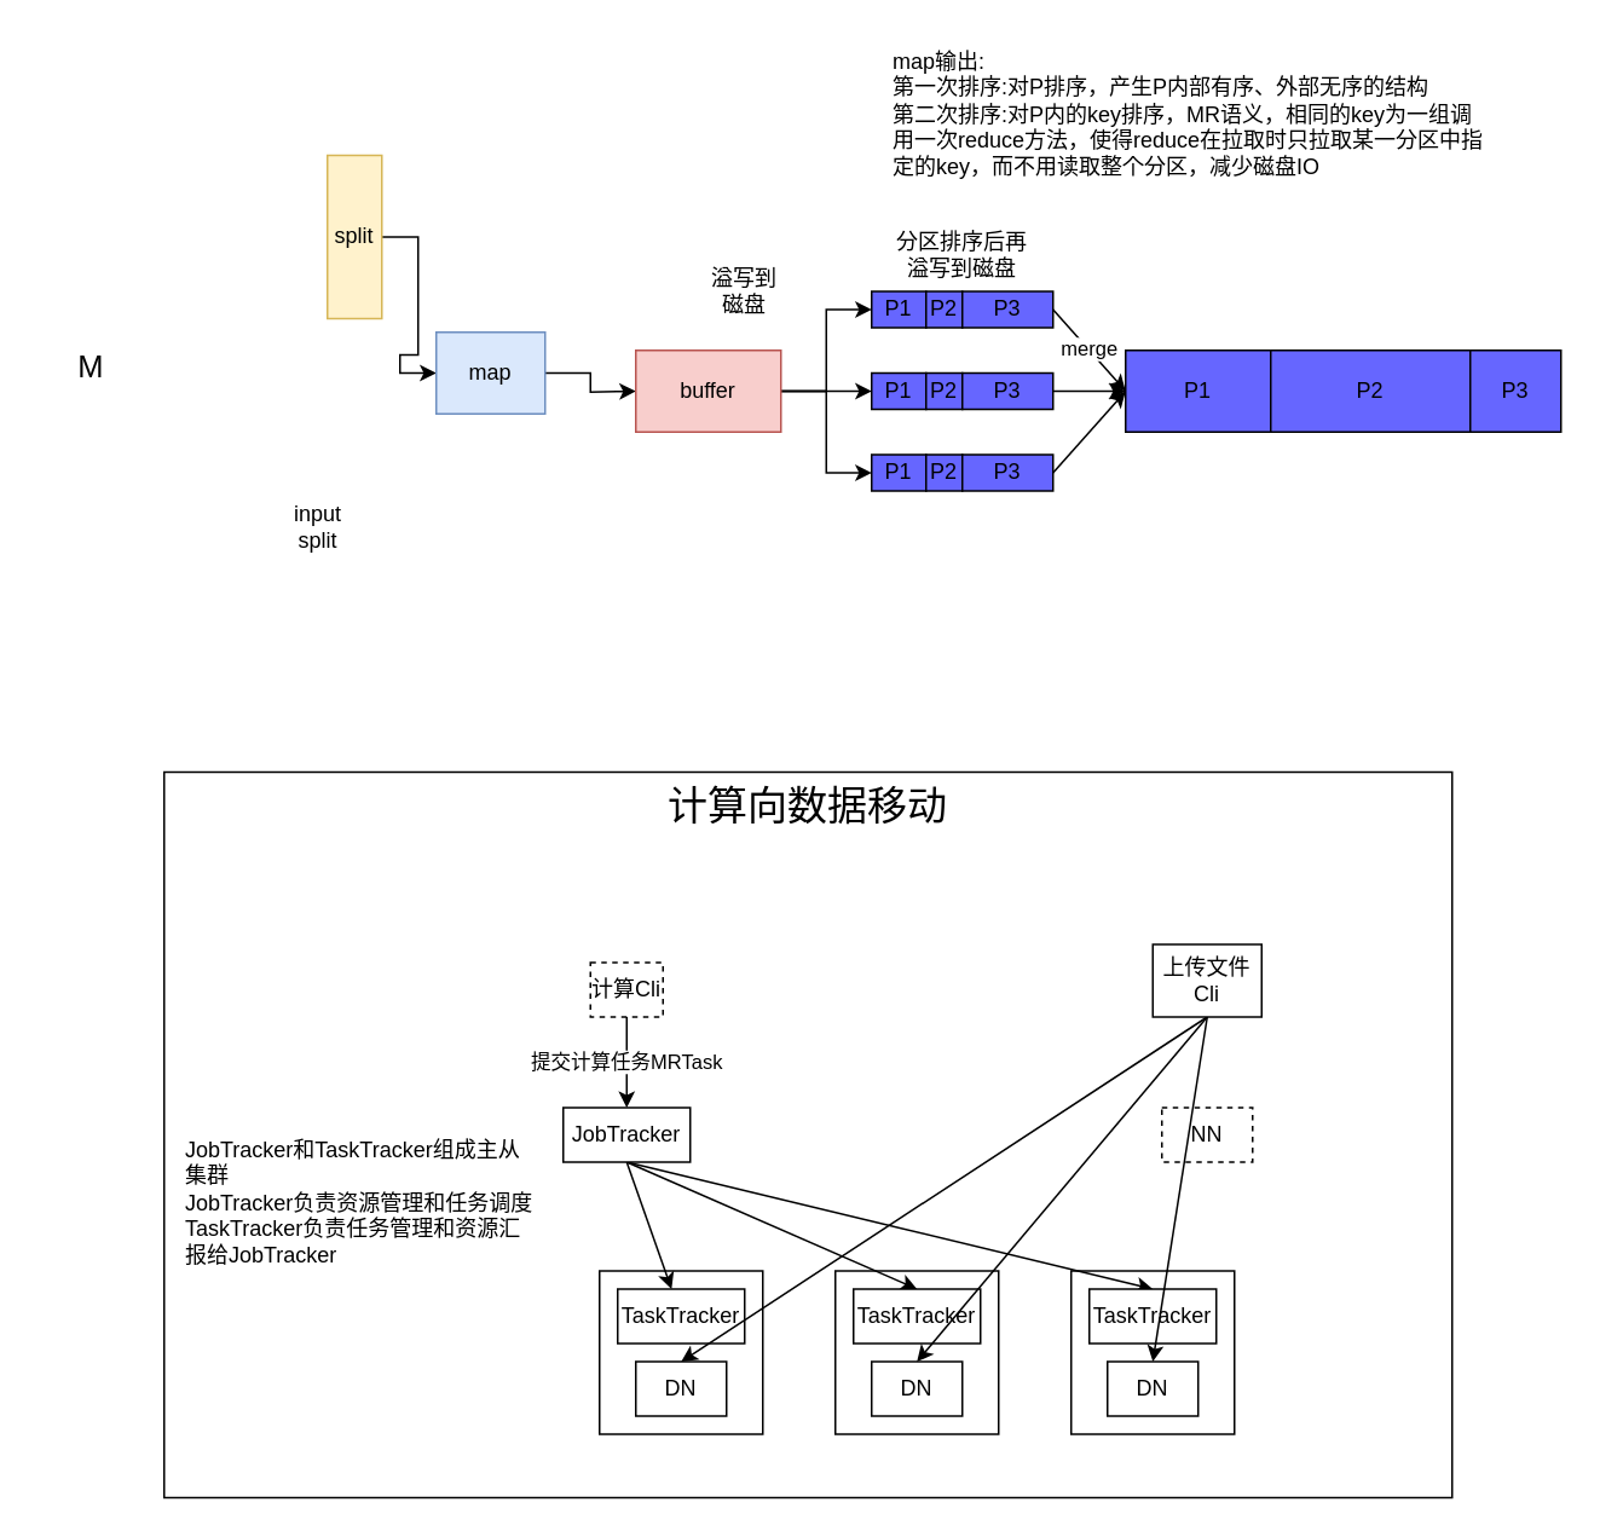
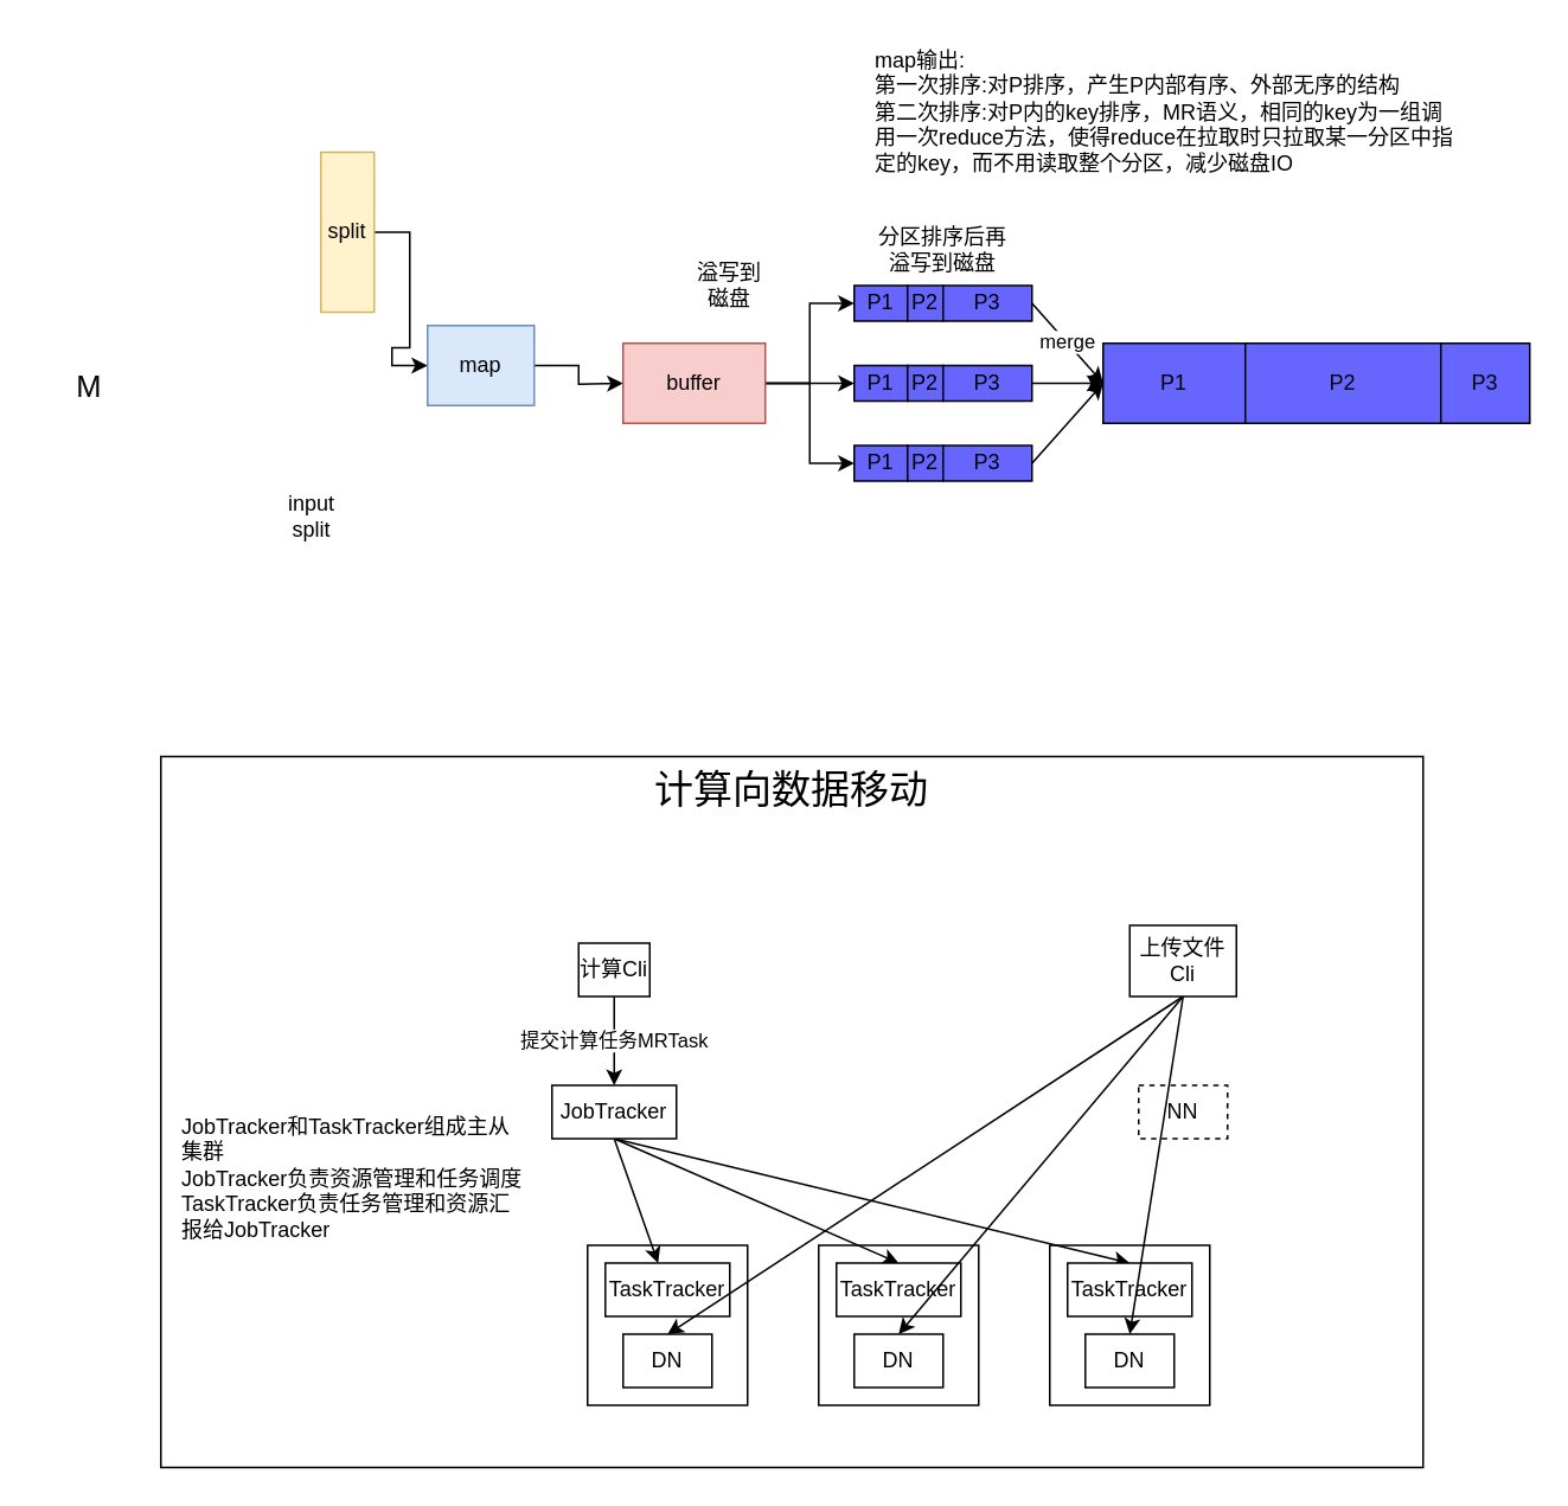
  <mxCell id="0" />
  <mxCell id="1" parent="0" />
  <mxCell id="2" value="&lt;font style=&quot;font-size: 22px&quot;&gt;计算向数据移动&lt;/font&gt;" style="rounded=0;whiteSpace=wrap;html=1;shadow=0;verticalAlign=top;" vertex="1" parent="1"><mxGeometry x="90" y="425" width="710" height="400" as="geometry" /></mxCell>
  <mxCell id="3" value="" style="rounded=0;whiteSpace=wrap;html=1;shadow=0;" vertex="1" parent="1"><mxGeometry x="460" y="700" width="90" height="90" as="geometry" /></mxCell>
  <mxCell id="4" value="" style="rounded=0;whiteSpace=wrap;html=1;shadow=0;" vertex="1" parent="1"><mxGeometry x="590" y="700" width="90" height="90" as="geometry" /></mxCell>
  <mxCell id="5" value="" style="rounded=0;whiteSpace=wrap;html=1;shadow=0;" vertex="1" parent="1"><mxGeometry x="330" y="700" width="90" height="90" as="geometry" /></mxCell>
  <mxCell id="6" style="edgeStyle=orthogonalEdgeStyle;rounded=0;orthogonalLoop=1;jettySize=auto;html=1;exitX=1;exitY=0.5;exitDx=0;exitDy=0;entryX=0;entryY=0.5;entryDx=0;entryDy=0;" parent="1" source="7" target="9" edge="1"><mxGeometry relative="1" as="geometry" /></mxCell>
  <mxCell id="7" value="split" style="rounded=0;whiteSpace=wrap;html=1;fillColor=#fff2cc;strokeColor=#d6b656;" parent="1" vertex="1"><mxGeometry x="180" y="85" width="30" height="90" as="geometry" /></mxCell>
  <mxCell id="8" style="edgeStyle=orthogonalEdgeStyle;rounded=0;orthogonalLoop=1;jettySize=auto;html=1;exitX=1;exitY=0.5;exitDx=0;exitDy=0;" parent="1" source="9" edge="1"><mxGeometry relative="1" as="geometry"><mxPoint x="350" y="215" as="targetPoint" /></mxGeometry></mxCell>
  <mxCell id="9" value="map" style="rounded=0;whiteSpace=wrap;html=1;fillColor=#dae8fc;strokeColor=#6c8ebf;" parent="1" vertex="1"><mxGeometry x="240" y="182.5" width="60" height="45" as="geometry" /></mxCell>
  <mxCell id="10" value="input&lt;br&gt;split" style="text;html=1;strokeColor=none;fillColor=none;align=center;verticalAlign=middle;whiteSpace=wrap;rounded=0;" parent="1" vertex="1"><mxGeometry x="155" y="280" width="40" height="20" as="geometry" /></mxCell>
  <mxCell id="11" style="edgeStyle=orthogonalEdgeStyle;rounded=0;orthogonalLoop=1;jettySize=auto;html=1;exitX=1;exitY=0.5;exitDx=0;exitDy=0;entryX=0;entryY=0.5;entryDx=0;entryDy=0;" parent="1" source="14" target="20" edge="1"><mxGeometry relative="1" as="geometry" /></mxCell>
  <mxCell id="12" style="edgeStyle=orthogonalEdgeStyle;rounded=0;orthogonalLoop=1;jettySize=auto;html=1;exitX=1;exitY=0.5;exitDx=0;exitDy=0;entryX=0;entryY=0.5;entryDx=0;entryDy=0;" parent="1" source="14" target="16" edge="1"><mxGeometry relative="1" as="geometry" /></mxCell>
  <mxCell id="13" style="edgeStyle=orthogonalEdgeStyle;rounded=0;orthogonalLoop=1;jettySize=auto;html=1;exitX=1;exitY=0.5;exitDx=0;exitDy=0;entryX=0;entryY=0.5;entryDx=0;entryDy=0;" parent="1" source="14" target="24" edge="1"><mxGeometry relative="1" as="geometry" /></mxCell>
  <mxCell id="14" value="buffer" style="rounded=0;whiteSpace=wrap;html=1;fillColor=#f8cecc;strokeColor=#b85450;" parent="1" vertex="1"><mxGeometry x="350" y="192.5" width="80" height="45" as="geometry" /></mxCell>
  <mxCell id="15" value="溢写到磁盘" style="text;html=1;strokeColor=none;fillColor=none;align=center;verticalAlign=middle;whiteSpace=wrap;rounded=0;" parent="1" vertex="1"><mxGeometry x="390" y="150" width="40" height="20" as="geometry" /></mxCell>
  <mxCell id="16" value="P1" style="rounded=0;whiteSpace=wrap;html=1;fillColor=#6666FF;" parent="1" vertex="1"><mxGeometry x="480" y="160" width="30" height="20" as="geometry" /></mxCell>
  <mxCell id="17" value="P2" style="rounded=0;whiteSpace=wrap;html=1;fillColor=#6666FF;" parent="1" vertex="1"><mxGeometry x="510" y="160" width="20" height="20" as="geometry" /></mxCell>
  <mxCell id="18" value="merge" style="rounded=0;orthogonalLoop=1;jettySize=auto;html=1;exitX=1;exitY=0.5;exitDx=0;exitDy=0;entryX=0;entryY=0.5;entryDx=0;entryDy=0;" parent="1" source="19" target="28" edge="1"><mxGeometry relative="1" as="geometry" /></mxCell>
  <mxCell id="19" value="P3" style="rounded=0;whiteSpace=wrap;html=1;fillColor=#6666FF;" parent="1" vertex="1"><mxGeometry x="530" y="160" width="50" height="20" as="geometry" /></mxCell>
  <mxCell id="20" value="P1" style="rounded=0;whiteSpace=wrap;html=1;fillColor=#6666FF;" parent="1" vertex="1"><mxGeometry x="480" y="205" width="30" height="20" as="geometry" /></mxCell>
  <mxCell id="21" value="P2" style="rounded=0;whiteSpace=wrap;html=1;fillColor=#6666FF;" parent="1" vertex="1"><mxGeometry x="510" y="205" width="20" height="20" as="geometry" /></mxCell>
  <mxCell id="22" style="edgeStyle=none;rounded=0;orthogonalLoop=1;jettySize=auto;html=1;exitX=1;exitY=0.5;exitDx=0;exitDy=0;entryX=0;entryY=0.5;entryDx=0;entryDy=0;" parent="1" source="23" target="28" edge="1"><mxGeometry relative="1" as="geometry" /></mxCell>
  <mxCell id="23" value="P3" style="rounded=0;whiteSpace=wrap;html=1;fillColor=#6666FF;" parent="1" vertex="1"><mxGeometry x="530" y="205" width="50" height="20" as="geometry" /></mxCell>
  <mxCell id="24" value="P1" style="rounded=0;whiteSpace=wrap;html=1;fillColor=#6666FF;" parent="1" vertex="1"><mxGeometry x="480" y="250" width="30" height="20" as="geometry" /></mxCell>
  <mxCell id="25" value="P2" style="rounded=0;whiteSpace=wrap;html=1;fillColor=#6666FF;" parent="1" vertex="1"><mxGeometry x="510" y="250" width="20" height="20" as="geometry" /></mxCell>
  <mxCell id="26" style="edgeStyle=none;rounded=0;orthogonalLoop=1;jettySize=auto;html=1;exitX=1;exitY=0.5;exitDx=0;exitDy=0;entryX=0;entryY=0.5;entryDx=0;entryDy=0;" parent="1" source="27" target="28" edge="1"><mxGeometry relative="1" as="geometry" /></mxCell>
  <mxCell id="27" value="P3" style="rounded=0;whiteSpace=wrap;html=1;fillColor=#6666FF;" parent="1" vertex="1"><mxGeometry x="530" y="250" width="50" height="20" as="geometry" /></mxCell>
  <mxCell id="28" value="P1" style="rounded=0;whiteSpace=wrap;html=1;fillColor=#6666FF;" parent="1" vertex="1"><mxGeometry x="620" y="192.5" width="80" height="45" as="geometry" /></mxCell>
  <mxCell id="29" value="P2" style="rounded=0;whiteSpace=wrap;html=1;fillColor=#6666FF;" parent="1" vertex="1"><mxGeometry x="700" y="192.5" width="110" height="45" as="geometry" /></mxCell>
  <mxCell id="30" value="P3" style="rounded=0;whiteSpace=wrap;html=1;fillColor=#6666FF;" parent="1" vertex="1"><mxGeometry x="810" y="192.5" width="50" height="45" as="geometry" /></mxCell>
  <mxCell id="31" value="map输出:&lt;br&gt;第一次排序:对P排序，产生P内部有序、外部无序的结构&lt;br&gt;第二次排序:对P内的key排序，MR语义，相同的key为一组调用一次reduce方法，使得reduce在拉取时只拉取某一分区中指定的key，而不用读取整个分区，减少磁盘IO" style="text;html=1;strokeColor=none;fillColor=none;align=left;verticalAlign=top;whiteSpace=wrap;rounded=0;" parent="1" vertex="1"><mxGeometry x="490" y="20" width="330" height="100" as="geometry" /></mxCell>
  <mxCell id="32" value="分区排序后再溢写到磁盘" style="text;html=1;strokeColor=none;fillColor=none;align=center;verticalAlign=middle;whiteSpace=wrap;rounded=0;" parent="1" vertex="1"><mxGeometry x="490" y="130" width="80" height="20" as="geometry" /></mxCell>
- <mxCell id="33" value="&lt;font style=&quot;font-size: 17px&quot;&gt;M&lt;/font&gt;" style="text;html=1;strokeColor=none;fillColor=none;align=center;verticalAlign=middle;whiteSpace=wrap;rounded=0;" parent="1" vertex="1"><mxGeometry x="20" y="190" width="60" height="25" as="geometry" /></mxCell>
+ <mxCell id="33" value="&lt;font style=&quot;font-size: 17px&quot;&gt;M&lt;/font&gt;" style="text;html=1;strokeColor=none;fillColor=none;align=center;verticalAlign=middle;whiteSpace=wrap;rounded=0;" parent="1" vertex="1"><mxGeometry x="20" y="205" width="60" height="25" as="geometry" /></mxCell>
  <mxCell id="34" value="NN" style="rounded=0;whiteSpace=wrap;html=1;dashed=1;" vertex="1" parent="1"><mxGeometry x="640" y="610" width="50" height="30" as="geometry" /></mxCell>
  <mxCell id="35" value="DN" style="rounded=0;whiteSpace=wrap;html=1;" vertex="1" parent="1"><mxGeometry x="610" y="750" width="50" height="30" as="geometry" /></mxCell>
  <mxCell id="36" value="DN" style="rounded=0;whiteSpace=wrap;html=1;" vertex="1" parent="1"><mxGeometry x="480" y="750" width="50" height="30" as="geometry" /></mxCell>
  <mxCell id="37" value="DN" style="rounded=0;whiteSpace=wrap;html=1;" vertex="1" parent="1"><mxGeometry x="350" y="750" width="50" height="30" as="geometry" /></mxCell>
  <mxCell id="38" style="rounded=0;orthogonalLoop=1;jettySize=auto;html=1;exitX=0.5;exitY=1;exitDx=0;exitDy=0;" edge="1" parent="1" source="41" target="42"><mxGeometry relative="1" as="geometry" /></mxCell>
  <mxCell id="39" style="edgeStyle=none;rounded=0;orthogonalLoop=1;jettySize=auto;html=1;exitX=0.5;exitY=1;exitDx=0;exitDy=0;entryX=0.5;entryY=0;entryDx=0;entryDy=0;" edge="1" parent="1" source="41" target="43"><mxGeometry relative="1" as="geometry" /></mxCell>
  <mxCell id="40" style="edgeStyle=none;rounded=0;orthogonalLoop=1;jettySize=auto;html=1;exitX=0.5;exitY=1;exitDx=0;exitDy=0;entryX=0.5;entryY=0;entryDx=0;entryDy=0;" edge="1" parent="1" source="41" target="44"><mxGeometry relative="1" as="geometry" /></mxCell>
  <mxCell id="41" value="JobTracker" style="rounded=0;whiteSpace=wrap;html=1;" vertex="1" parent="1"><mxGeometry x="310" y="610" width="70" height="30" as="geometry" /></mxCell>
  <mxCell id="42" value="TaskTracker" style="rounded=0;whiteSpace=wrap;html=1;" vertex="1" parent="1"><mxGeometry y="710" width="70" height="30" as="geometry" x="340" /></mxCell>
  <mxCell id="43" value="TaskTracker" style="rounded=0;whiteSpace=wrap;html=1;" vertex="1" parent="1"><mxGeometry x="470" y="710" width="70" height="30" as="geometry" /></mxCell>
  <mxCell id="44" value="TaskTracker" style="rounded=0;whiteSpace=wrap;html=1;" vertex="1" parent="1"><mxGeometry x="600" y="710" width="70" height="30" as="geometry" /></mxCell>
  <mxCell id="45" value="JobTracker和TaskTracker组成主从集群&lt;br&gt;JobTracker负责资源管理和任务调度&lt;br&gt;TaskTracker负责任务管理和资源汇报给JobTracker" style="text;html=1;strokeColor=none;fillColor=none;align=left;verticalAlign=top;whiteSpace=wrap;rounded=0;shadow=0;" vertex="1" parent="1"><mxGeometry x="100" y="620" width="195" height="100" as="geometry" /></mxCell>
  <mxCell id="46" value="提交计算任务MRTask" style="edgeStyle=orthogonalEdgeStyle;rounded=0;orthogonalLoop=1;jettySize=auto;html=1;exitX=0.5;exitY=1;exitDx=0;exitDy=0;entryX=0.5;entryY=0;entryDx=0;entryDy=0;" edge="1" parent="1" source="47" target="41"><mxGeometry relative="1" as="geometry" /></mxCell>
- <mxCell id="47" value="计算Cli" style="rounded=0;whiteSpace=wrap;html=1;shadow=0;dashed=1;" vertex="1" parent="1"><mxGeometry x="325" y="530" width="40" height="30" as="geometry" /></mxCell>
+ <mxCell id="47" value="计算Cli" style="rounded=0;whiteSpace=wrap;html=1;shadow=0;" vertex="1" parent="1"><mxGeometry x="325" y="530" width="40" height="30" as="geometry" /></mxCell>
  <mxCell id="48" style="edgeStyle=none;rounded=0;orthogonalLoop=1;jettySize=auto;html=1;exitX=0.5;exitY=1;exitDx=0;exitDy=0;entryX=0.5;entryY=0;entryDx=0;entryDy=0;" edge="1" parent="1" source="51" target="37"><mxGeometry relative="1" as="geometry" /></mxCell>
  <mxCell id="49" style="edgeStyle=none;rounded=0;orthogonalLoop=1;jettySize=auto;html=1;exitX=0.5;exitY=1;exitDx=0;exitDy=0;entryX=0.5;entryY=0;entryDx=0;entryDy=0;" edge="1" parent="1" source="51" target="36"><mxGeometry relative="1" as="geometry" /></mxCell>
  <mxCell id="50" style="edgeStyle=none;rounded=0;orthogonalLoop=1;jettySize=auto;html=1;exitX=0.5;exitY=1;exitDx=0;exitDy=0;entryX=0.5;entryY=0;entryDx=0;entryDy=0;" edge="1" parent="1" source="51" target="35"><mxGeometry relative="1" as="geometry" /></mxCell>
  <mxCell id="51" value="上传文件Cli" style="rounded=0;whiteSpace=wrap;html=1;shadow=0;" vertex="1" parent="1"><mxGeometry x="635" y="520" width="60" height="40" as="geometry" /></mxCell>
